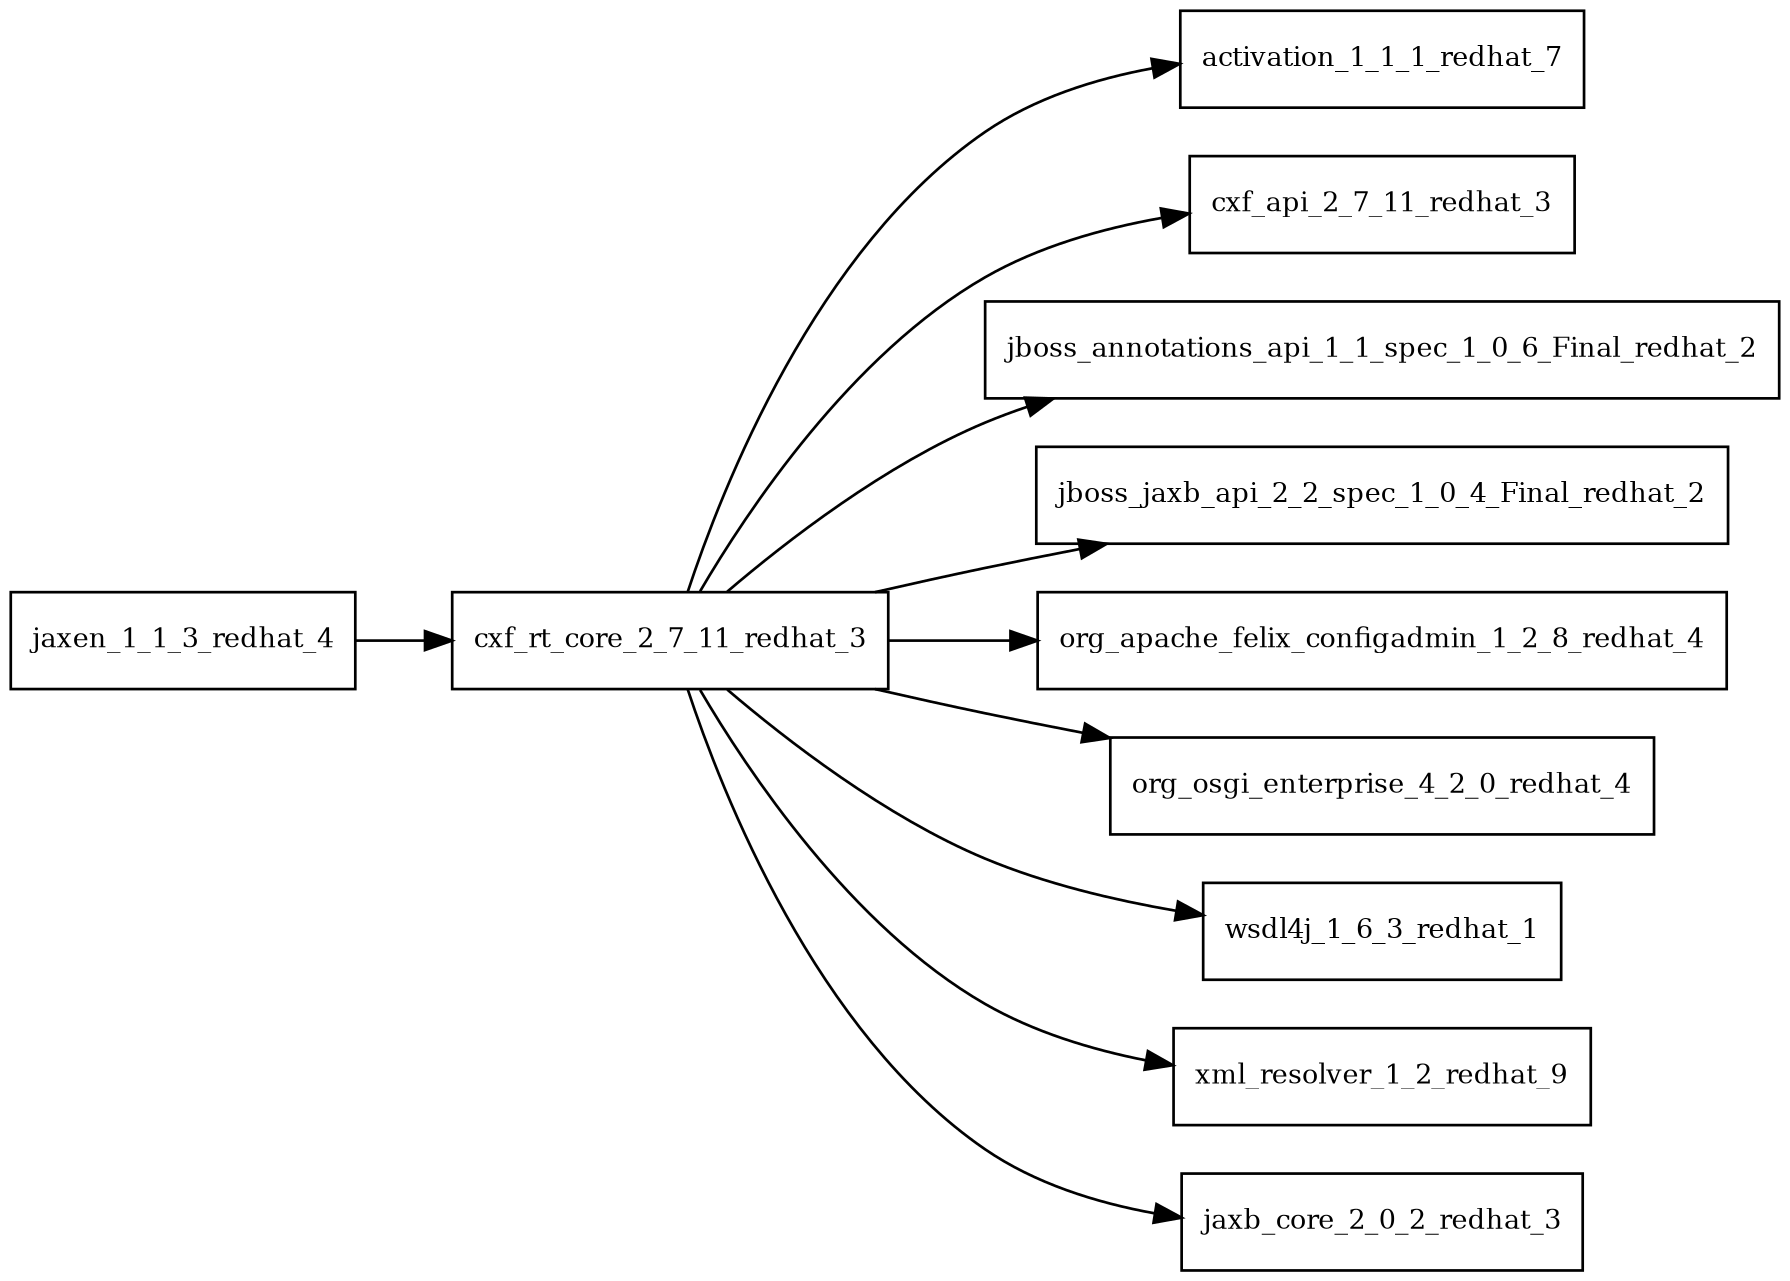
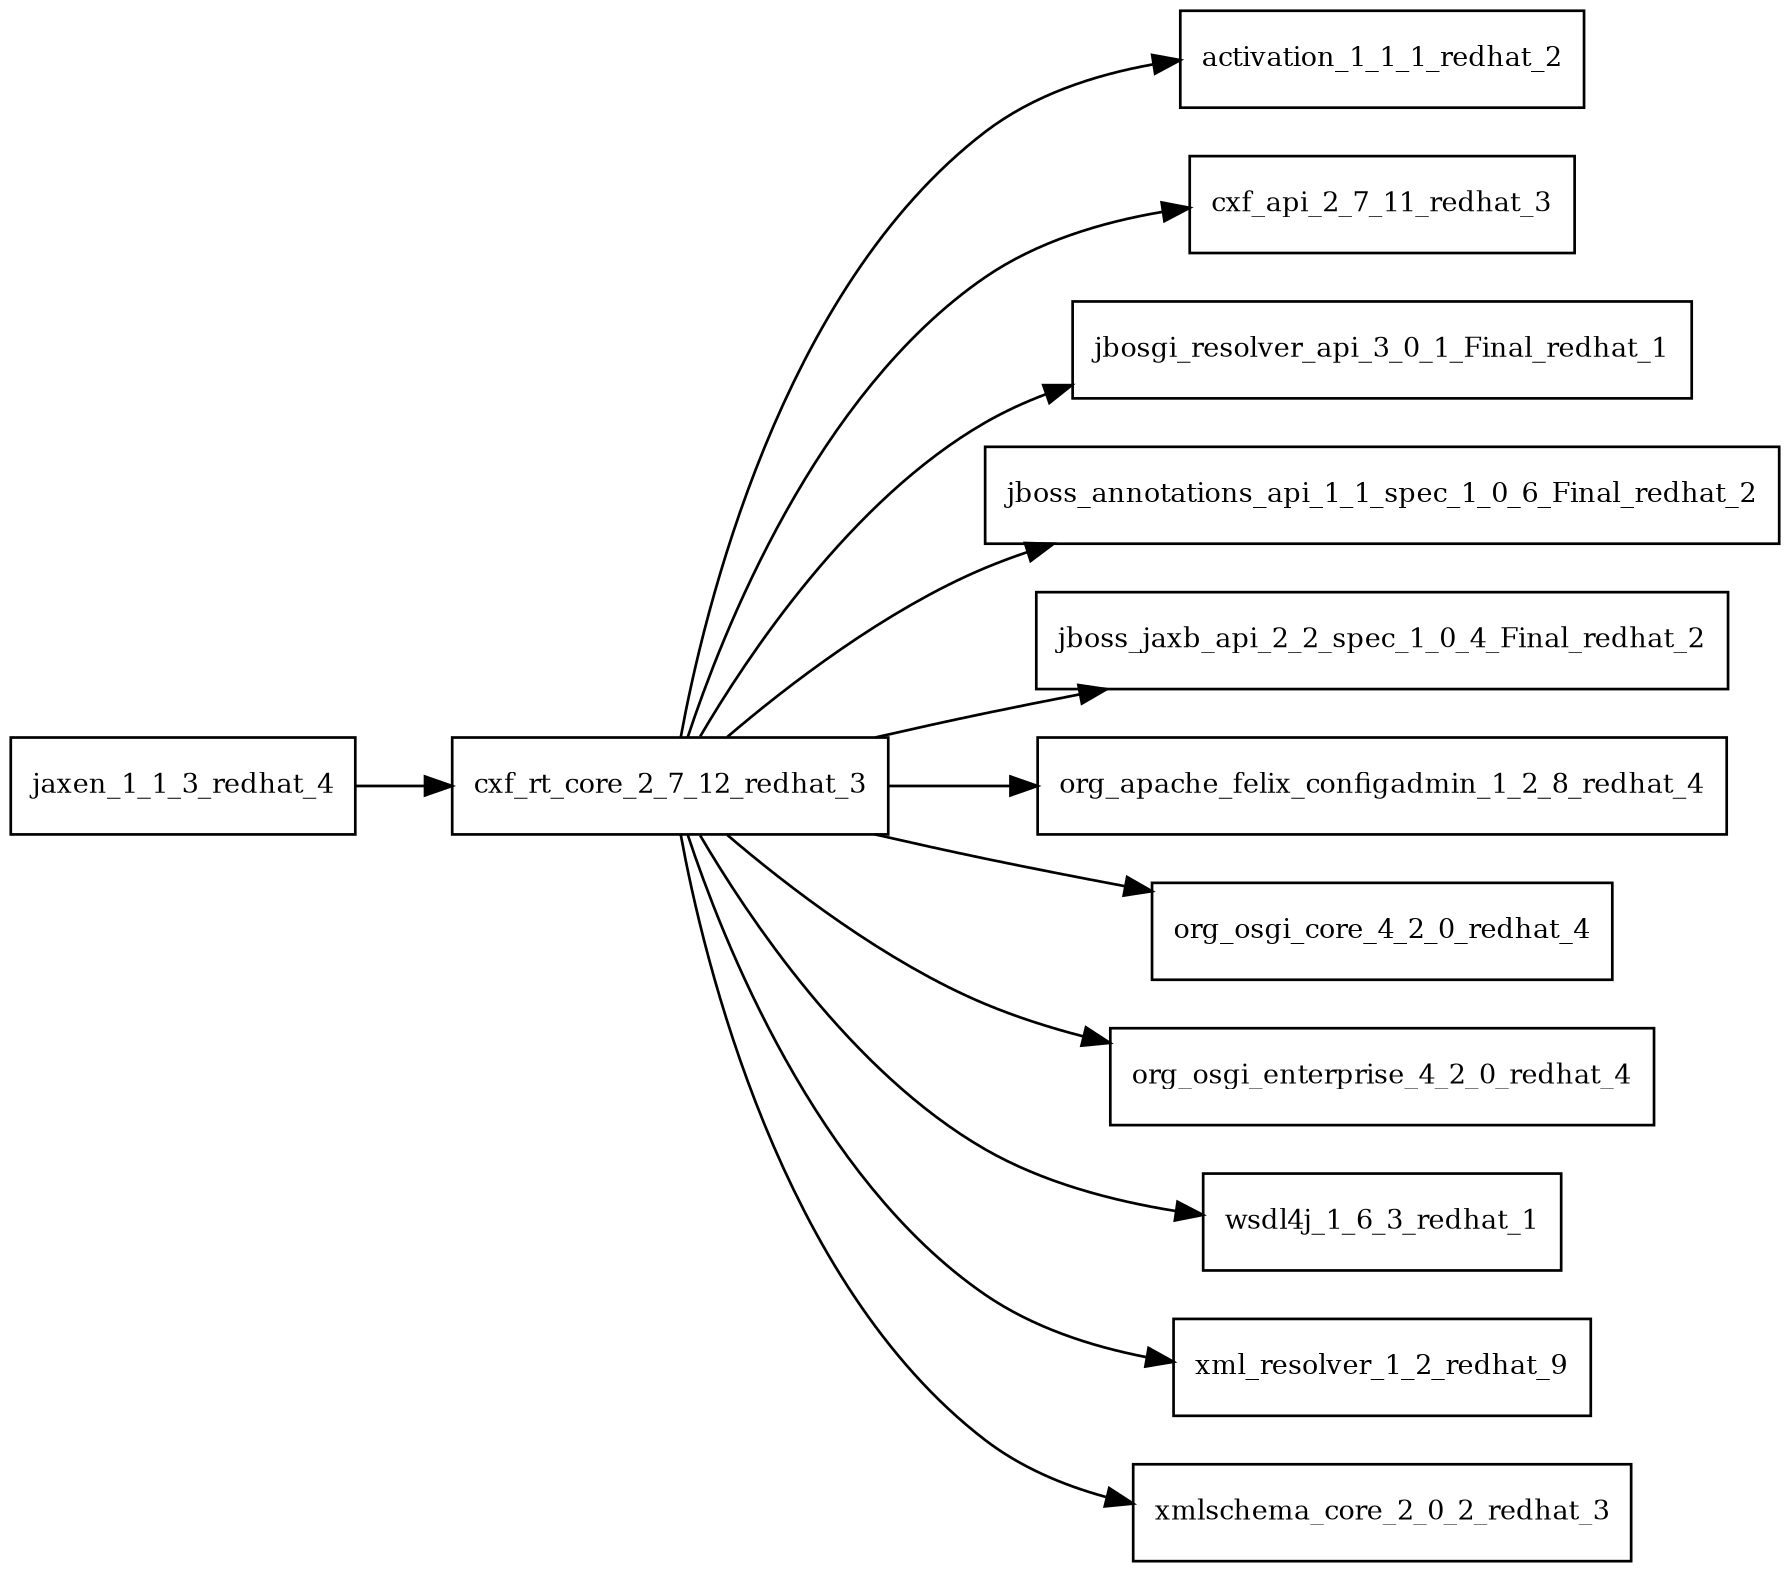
  digraph {
    rankdir=LR
    node [fontsize=10.0 shape=box]
-   cxf_rt_core_2_7_11_redhat_3
-   activation_1_1_1_redhat_2 [label=activation_1_1_1_redhat_7]
+   cxf_rt_core_2_7_11_redhat_3 [label=cxf_rt_core_2_7_12_redhat_3]
+   activation_1_1_1_redhat_2
    cxf_api_2_7_11_redhat_3
+   jbosgi_resolver_api_3_0_1_Final_redhat_1
    n5 [label=jboss_annotations_api_1_1_spec_1_0_6_Final_redhat_2]
    jboss_jaxb_api_2_2_spec_1_0_4_Final_redhat_2
    org_apache_felix_configadmin_1_2_8_redhat_4
+   org_osgi_core_4_2_0_redhat_4
    org_osgi_enterprise_4_2_0_redhat_4
    wsdl4j_1_6_3_redhat_1
    xml_resolver_1_2_redhat_9
-   xmlschema_core_2_0_2_redhat_3 [label=jaxb_core_2_0_2_redhat_3]
+   xmlschema_core_2_0_2_redhat_3
    jaxen_1_1_3_redhat_4
    cxf_rt_core_2_7_11_redhat_3 -> activation_1_1_1_redhat_2
    cxf_rt_core_2_7_11_redhat_3 -> cxf_api_2_7_11_redhat_3
+   cxf_rt_core_2_7_11_redhat_3 -> jbosgi_resolver_api_3_0_1_Final_redhat_1
    cxf_rt_core_2_7_11_redhat_3 -> n5
    cxf_rt_core_2_7_11_redhat_3 -> jboss_jaxb_api_2_2_spec_1_0_4_Final_redhat_2
    cxf_rt_core_2_7_11_redhat_3 -> org_apache_felix_configadmin_1_2_8_redhat_4
+   cxf_rt_core_2_7_11_redhat_3 -> org_osgi_core_4_2_0_redhat_4
    cxf_rt_core_2_7_11_redhat_3 -> org_osgi_enterprise_4_2_0_redhat_4
    cxf_rt_core_2_7_11_redhat_3 -> wsdl4j_1_6_3_redhat_1
    cxf_rt_core_2_7_11_redhat_3 -> xml_resolver_1_2_redhat_9
    cxf_rt_core_2_7_11_redhat_3 -> xmlschema_core_2_0_2_redhat_3
    jaxen_1_1_3_redhat_4 -> cxf_rt_core_2_7_11_redhat_3
  }
